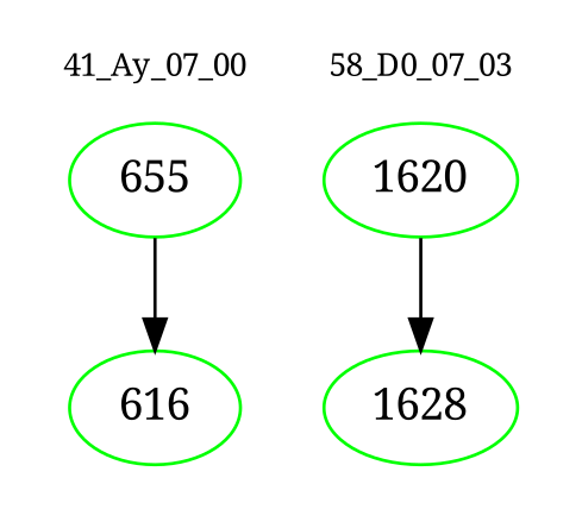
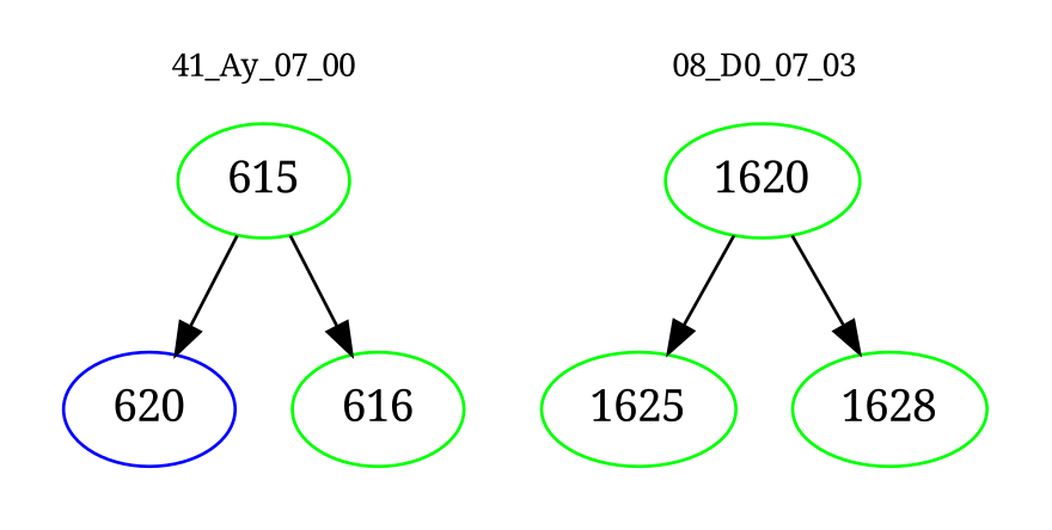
  digraph {
    fontname="Noto Serif"
    node [color=green fontname="Noto Serif"]
    edge [color=black fontname="Noto Serif"]
-   n1 [label=655]
+   n1 [label=615]
+   n2 [color=blue label=620]
    n3 [label=616]
    n4 [label=1620]
+   n5 [label=1625]
    n6 [label=1628]
    subgraph cluster_1 {
      color=white
      fontsize=10
      label="41_Ay_07_00"
      n1
+     n2
      n3
    }
    subgraph cluster_2 {
      color=white
      fontsize=10
-     label="58_D0_07_03"
+     label="08_D0_07_03"
      n4
+     n5
      n6
    }
+   n1 -> n2
    n1 -> n3
+   n4 -> n5
    n4 -> n6
  }
